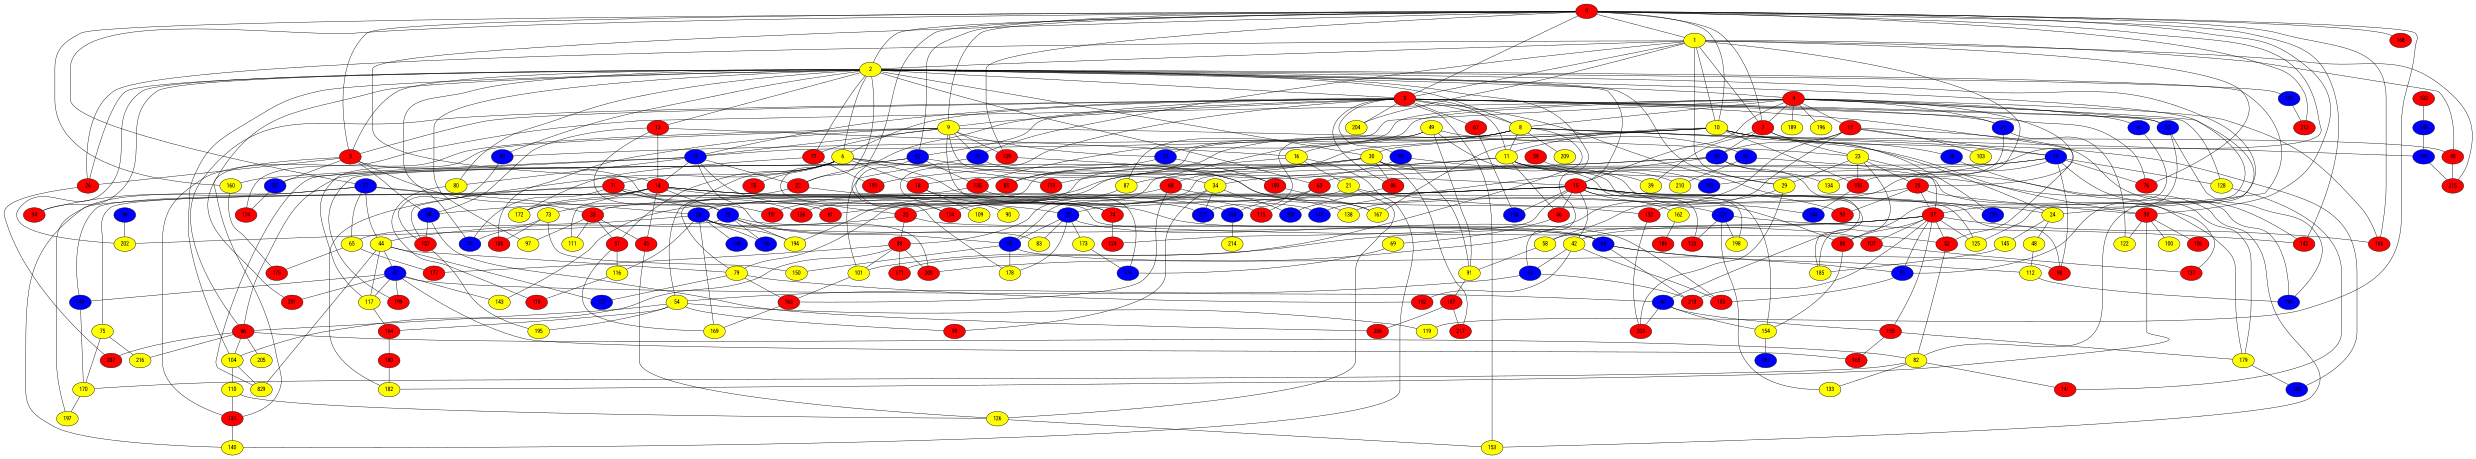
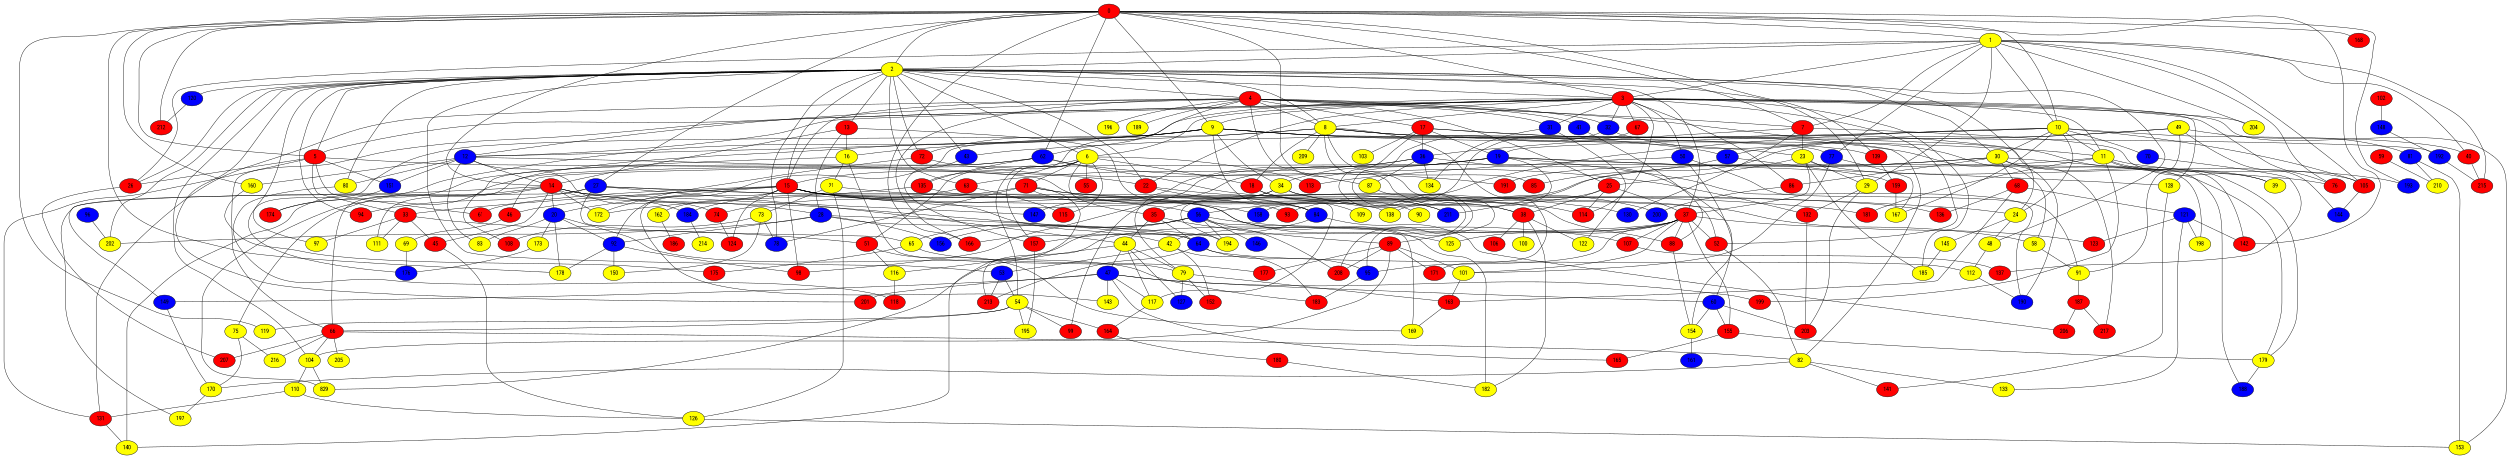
  graph {
    fontname="Roboto Condensed"
    node [fillcolor=red fontname="Roboto Condensed" style=filled]
    edge [fontname="Roboto Condensed"]
    1 [fillcolor=yellow]
    0
    2 [fillcolor=yellow]
    3
    5
    7
    9 [fillcolor=yellow]
    10 [fillcolor=yellow]
    14
    27 [fillcolor=blue]
    38
    62 [fillcolor=blue]
    119 [fillcolor=yellow]
    139
    142
    160 [fillcolor=yellow]
    166
    168
    178 [fillcolor=yellow]
    193 [fillcolor=blue]
    212
    26
    29 [fillcolor=yellow]
    40
    76
    77 [fillcolor=blue]
    105
    204 [fillcolor=yellow]
    215
    4
    6 [fillcolor=yellow]
    8 [fillcolor=yellow]
    13
    15
    22
    24 [fillcolor=yellow]
    30 [fillcolor=yellow]
    37
    43 [fillcolor=blue]
    53 [fillcolor=blue]
    63
    72
    78 [fillcolor=blue]
    80 [fillcolor=yellow]
    94
    97 [fillcolor=yellow]
    104 [fillcolor=yellow]
    120 [fillcolor=blue]
    125 [fillcolor=yellow]
    201
    202 [fillcolor=yellow]
    11 [fillcolor=yellow]
    12 [fillcolor=blue]
    31 [fillcolor=blue]
    32 [fillcolor=blue]
    50 [fillcolor=blue]
    52
    66
    67
    86
    114
    128 [fillcolor=yellow]
    153 [fillcolor=yellow]
    185 [fillcolor=yellow]
    131
    33
    61
    84 [fillcolor=blue]
    151 [fillcolor=blue]
    23 [fillcolor=yellow]
    36 [fillcolor=blue]
    39 [fillcolor=yellow]
    130 [fillcolor=blue]
    34 [fillcolor=yellow]
    57 [fillcolor=blue]
    108
    117 [fillcolor=yellow]
    174
    176 [fillcolor=blue]
    19 [fillcolor=blue]
    70 [fillcolor=blue]
    167 [fillcolor=yellow]
    194 [fillcolor=yellow]
    28 [fillcolor=blue]
    20 [fillcolor=blue]
    45
    64 [fillcolor=blue]
    75 [fillcolor=yellow]
    111 [fillcolor=yellow]
    147 [fillcolor=blue]
    149 [fillcolor=blue]
    172 [fillcolor=yellow]
    184 [fillcolor=blue]
    44 [fillcolor=yellow]
    56 [fillcolor=blue]
    65 [fillcolor=yellow]
    197 [fillcolor=yellow]
    122 [fillcolor=yellow]
    100 [fillcolor=yellow]
    106
    182 [fillcolor=yellow]
    135
    132
    n104 [fillcolor=yellow label=829]
    159
    175
    207
    203
    101 [fillcolor=yellow]
    144 [fillcolor=blue]
    17
    25
    41 [fillcolor=blue]
    82 [fillcolor=yellow]
    87 [fillcolor=yellow]
    189 [fillcolor=yellow]
    196 [fillcolor=yellow]
    18
    35
    51
    54 [fillcolor=yellow]
    55
    71
    113
    115
    157
    16 [fillcolor=yellow]
    85
    92 [fillcolor=blue]
    171
    188 [fillcolor=blue]
    192 [fillcolor=blue]
    209 [fillcolor=yellow]
    46
    42 [fillcolor=yellow]
    88
    93
    98
    123
    124
    143 [fillcolor=yellow]
    158 [fillcolor=blue]
    162 [fillcolor=yellow]
    211 [fillcolor=blue]
    48 [fillcolor=yellow]
    145 [fillcolor=yellow]
    179 [fillcolor=yellow]
    68
    191
    198 [fillcolor=yellow]
    217
    58 [fillcolor=yellow]
    95 [fillcolor=blue]
    107
    155
    213
    118
    110 [fillcolor=yellow]
    181
    199
    74
    83 [fillcolor=yellow]
    134 [fillcolor=yellow]
    190 [fillcolor=blue]
    91 [fillcolor=yellow]
    154 [fillcolor=yellow]
    205 [fillcolor=yellow]
    216 [fillcolor=yellow]
    200 [fillcolor=blue]
    141
    103 [fillcolor=yellow]
    208
    170 [fillcolor=yellow]
    133 [fillcolor=yellow]
    89
    140 [fillcolor=yellow]
    138 [fillcolor=yellow]
    206
    90 [fillcolor=yellow]
    109 [fillcolor=yellow]
    116 [fillcolor=yellow]
    169 [fillcolor=yellow]
    99
    164
    195 [fillcolor=yellow]
    136
    60 [fillcolor=blue]
    21 [fillcolor=yellow]
    79 [fillcolor=yellow]
    150 [fillcolor=yellow]
    137
    69 [fillcolor=yellow]
    156 [fillcolor=blue]
    173 [fillcolor=yellow]
    183
    126 [fillcolor=yellow]
    112 [fillcolor=yellow]
    214 [fillcolor=yellow]
    152
    186
    73 [fillcolor=yellow]
    127 [fillcolor=blue]
    163
    47 [fillcolor=blue]
    146 [fillcolor=blue]
    177
    121 [fillcolor=blue]
    165
    49 [fillcolor=yellow]
    81 [fillcolor=blue]
    210 [fillcolor=yellow]
    187
    161 [fillcolor=blue]
    180
    59
    96 [fillcolor=blue]
    148 [fillcolor=blue]
    102
    1 -- 2
    1 -- 3
    1 -- 7
    1 -- 10
    1 -- 26
    1 -- 29
    1 -- 40
    1 -- 76
    1 -- 77
    1 -- 105
    1 -- 204
    1 -- 215
    0 -- 1
    0 -- 2
    0 -- 3
    0 -- 5
    0 -- 7
    0 -- 9
    0 -- 10
    0 -- 14
    0 -- 27
    0 -- 38
    0 -- 62
    0 -- 119
    0 -- 139
    0 -- 142
    0 -- 160
    0 -- 166
    0 -- 168
    0 -- 178
    0 -- 193
    0 -- 212
    2 -- 3
    2 -- 5
    2 -- 26
    2 -- 29
    2 -- 4
    2 -- 6
    2 -- 8
    2 -- 13
    2 -- 15
    2 -- 22
    2 -- 24
    2 -- 30
    2 -- 37
    2 -- 43
    2 -- 53
    2 -- 63
    2 -- 72
    2 -- 78
    2 -- 80
    2 -- 94
    2 -- 97
    2 -- 104
    2 -- 120
-   2 -- 125
+   2 -- 48
    2 -- 201
    2 -- 202
    3 -- 5
    3 -- 9
    3 -- 62
    3 -- 76
    3 -- 204
    3 -- 6
    3 -- 8
    3 -- 22
    3 -- 11
    3 -- 12
    3 -- 31
    3 -- 32
    3 -- 50
    3 -- 52
    3 -- 66
    3 -- 67
    3 -- 86
    3 -- 114
    3 -- 128
    3 -- 153
    3 -- 185
    5 -- 26
    5 -- 131
    5 -- 33
    5 -- 61
    5 -- 84
    5 -- 151
    7 -- 23
    7 -- 36
    7 -- 39
    7 -- 130
    9 -- 139
    9 -- 77
    9 -- 72
    9 -- 12
    9 -- 23
    9 -- 34
    9 -- 57
    9 -- 108
    9 -- 117
    9 -- 174
    9 -- 176
    10 -- 40
    10 -- 105
    10 -- 24
    10 -- 30
    10 -- 43
    10 -- 11
    10 -- 19
    10 -- 70
    10 -- 167
    10 -- 194
    14 -- 28
    14 -- 20
    14 -- 45
    14 -- 64
    14 -- 75
    14 -- 111
    14 -- 147
    14 -- 149
    14 -- 172
    14 -- 184
    27 -- 94
    27 -- 52
    27 -- 44
    27 -- 56
    27 -- 65
    27 -- 197
    38 -- 122
    38 -- 100
    38 -- 106
    38 -- 182
    62 -- 66
    62 -- 114
    62 -- 135
    62 -- 132
    62 -- n104
    139 -- 159
    160 -- 175
    26 -- 207
    29 -- 132
    29 -- 203
    40 -- 215
    77 -- 167
    77 -- 101
    105 -- 144
    4 -- 7
    4 -- 166
    4 -- 8
    4 -- 15
    4 -- 12
    4 -- 31
    4 -- 32
    4 -- 131
    4 -- 135
    4 -- 17
    4 -- 25
    4 -- 41
    4 -- 82
    4 -- 87
    4 -- 189
    4 -- 196
    6 -- 15
    6 -- 18
    6 -- 35
    6 -- 51
    6 -- 54
    6 -- 55
    6 -- 71
    6 -- 113
    6 -- 115
    6 -- 157
    8 -- 38
    8 -- 11
    8 -- 18
    8 -- 16
    8 -- 85
    8 -- 92
    8 -- 171
    8 -- 188
    8 -- 192
    8 -- 209
    13 -- 14
    13 -- 84
    13 -- 28
    13 -- 16
    15 -- 125
    15 -- 33
    15 -- 61
    15 -- 130
    15 -- 20
    15 -- 46
    15 -- 42
    15 -- 88
    15 -- 93
    15 -- 98
    15 -- 123
    15 -- 124
    15 -- 143
    15 -- 158
    15 -- 162
    22 -- 84
    22 -- 211
    24 -- 48
    24 -- 145
    30 -- 86
    30 -- 56
    30 -- 179
    30 -- 68
    30 -- 191
    30 -- 198
    30 -- 217
    37 -- 166
    37 -- 125
    37 -- 52
    37 -- 101
    37 -- 42
    37 -- 88
    37 -- 58
    37 -- 95
    37 -- 107
    37 -- 155
    37 -- 213
    43 -- 157
    53 -- 54
    53 -- 213
    63 -- 184
    63 -- 115
    72 -- 172
    72 -- 191
    80 -- 118
    104 -- n104
    104 -- 110
    120 -- 212
    11 -- 193
    11 -- 39
    11 -- 46
    11 -- 179
    11 -- 181
    11 -- 199
    12 -- 14
    12 -- 160
    12 -- 22
    12 -- 80
    12 -- 151
    12 -- 74
    12 -- 83
    31 -- 122
    31 -- 134
    32 -- 95
    32 -- 190
    50 -- 113
    50 -- 91
    50 -- 154
    52 -- 82
    66 -- 104
    66 -- 207
    66 -- 82
    66 -- 205
    66 -- 216
    67 -- 158
    86 -- 200
    128 -- 141
    131 -- 140
    33 -- 97
    33 -- 45
    33 -- 111
    33 -- 51
    84 -- 157
    84 -- 206
    151 -- 174
    23 -- 29
    23 -- 105
    23 -- 37
    23 -- 185
    23 -- 25
    36 -- 63
    36 -- 147
    36 -- 87
    36 -- 134
    36 -- 60
    34 -- 35
    34 -- 211
    34 -- 200
    34 -- 99
    57 -- 159
    57 -- 85
    117 -- 164
    19 -- 76
    19 -- 128
    19 -- 34
    19 -- 98
    19 -- 190
    19 -- 138
    19 -- 79
    70 -- 137
    28 -- 202
    28 -- 194
    28 -- 64
    28 -- 92
    28 -- 156
    20 -- 178
    20 -- 92
    20 -- 83
    20 -- 173
    20 -- 183
    45 -- 126
    64 -- 95
    64 -- 213
    64 -- 112
    75 -- 216
    75 -- 170
    149 -- 170
    184 -- 214
    44 -- 117
    44 -- n104
    44 -- 79
    44 -- 127
    44 -- 47
    56 -- 194
    56 -- 65
    56 -- 107
    56 -- 208
    56 -- 116
    56 -- 169
    56 -- 156
    56 -- 146
    65 -- 175
    65 -- 177
    135 -- 172
    135 -- 138
    132 -- 203
    159 -- 167
    101 -- 163
    17 -- 142
    17 -- 36
    17 -- 19
    17 -- 58
    17 -- 103
    17 -- 208
    25 -- 38
    25 -- 37
    25 -- 114
    25 -- 93
    41 -- 88
    82 -- 141
    82 -- 170
    82 -- 133
    87 -- 89
    18 -- 90
    18 -- 109
    35 -- 64
    35 -- 44
    35 -- 89
    51 -- 116
    51 -- 169
    54 -- 119
    54 -- 66
    54 -- 99
    54 -- 164
    54 -- 195
    71 -- 78
    71 -- 182
    71 -- 181
    71 -- 74
    71 -- 140
    71 -- 136
    157 -- 195
    16 -- 140
    16 -- 21
    16 -- 79
    92 -- 178
    92 -- 98
    92 -- 150
    192 -- 215
    46 -- 69
    42 -- 53
    42 -- 183
    42 -- 152
    88 -- 154
    162 -- 186
    48 -- 112
    145 -- 185
    179 -- 188
    68 -- 136
    68 -- 163
    68 -- 121
    58 -- 91
    95 -- 183
    107 -- 137
    155 -- 179
    155 -- 165
    110 -- 131
    110 -- 126
    74 -- 124
    91 -- 187
    154 -- 161
    170 -- 197
    89 -- 104
    89 -- 101
    89 -- 171
    89 -- 208
    89 -- 177
    116 -- 118
    164 -- 180
    60 -- 203
    60 -- 155
    60 -- 154
    21 -- 24
    21 -- 126
    21 -- 73
    79 -- 152
    79 -- 127
    79 -- 163
    69 -- 176
    173 -- 176
    126 -- 153
    112 -- 190
    73 -- 78
    73 -- 108
    73 -- 150
    163 -- 169
    47 -- 201
    47 -- 117
    47 -- 149
    47 -- 143
    47 -- 199
    47 -- 60
    47 -- 165
    121 -- 142
    121 -- 123
    121 -- 198
    121 -- 133
    49 -- 57
    49 -- 144
    49 -- 211
    49 -- 91
    49 -- 81
    81 -- 153
    81 -- 210
    187 -- 217
    187 -- 206
    180 -- 182
    59 -- 210
    96 -- 202
    148 -- 192
    102 -- 148
  }
